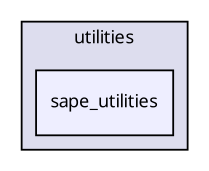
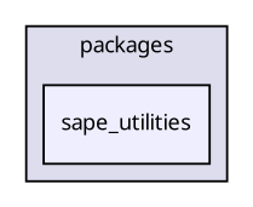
  digraph {
    compound=true
    n1 [fillcolor="#eeeeff" fontname="FreeSans.ttf" fontsize=10 label=sape_utilities pencolor=black shape=box style=filled]
    subgraph cluster_1 {
      bgcolor="#ddddee"
      fontname="FreeSans.ttf"
      fontsize=10
-     label=utilities
+     label=packages
      pencolor=black
      n1
    }
  }
